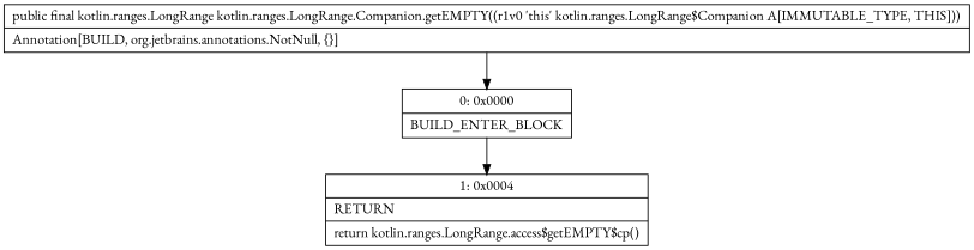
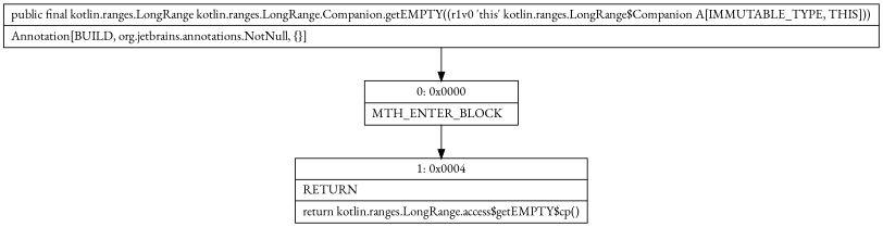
  digraph {
    fontname="EB Garamond"
    node [shape=record fontname="EB Garamond"]
    edge [fontname="EB Garamond"]
-   n1 [label="{0\:\ 0x0000|BUILD_ENTER_BLOCK\l}"]
+   n1 [label="{0\:\ 0x0000|MTH_ENTER_BLOCK\l}"]
    n2 [label="{1\:\ 0x0004|RETURN\l|return kotlin.ranges.LongRange.access$getEMPTY$cp()\l}"]
    n3 [label="{public final kotlin.ranges.LongRange kotlin.ranges.LongRange.Companion.getEMPTY((r1v0 'this' kotlin.ranges.LongRange$Companion A[IMMUTABLE_TYPE, THIS]))  | Annotation[BUILD, org.jetbrains.annotations.NotNull, \{\}]\l}"]
    n1 -> n2
    n3 -> n1
  }
